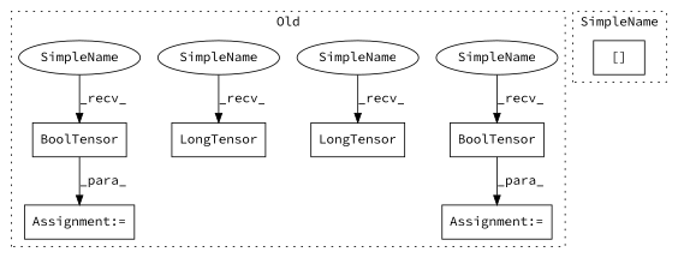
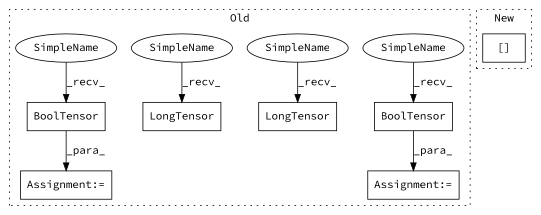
  digraph {
    fontname="Source Code Pro"
    node [a=32 l="11,1" shape=box fontname="Source Code Pro"]
    edge [fontname="Source Code Pro"]
    n1 [label=BoolTensor s="5205,5224"]
    n2 [label=BoolTensor s="5162,5183"]
    n3 [label=LongTensor s="5041,5080"]
    n4 [a=7 l=1 label="Assignment:=" s=5155]
    n5 [a=7 l=1 label="Assignment:=" s=5198]
    n6 [label=LongTensor s="5101,5138"]
    n7 [a=42 l=5 label=SimpleName s=5156 shape=ellipse]
    n8 [a=42 l=5 label=SimpleName s=5035 shape=ellipse]
    n9 [a=42 l=5 label=SimpleName s=5095 shape=ellipse]
    n10 [a=42 l=5 label=SimpleName s=5199 shape=ellipse]
    n11 [a=2 l="8,1" label="[]" s="7196,7212"]
    subgraph cluster_1 {
      label=Old
      style=dotted
      n1
      n2
      n3
      n4
      n5
      n6
      n7
      n8
      n9
      n10
    }
    subgraph cluster_2 {
-     label=SimpleName
+     label=New
      style=dotted
      n11
    }
    n1 -> n5 [label=_para_]
    n2 -> n4 [label=_para_]
    n7 -> n2 [label=_recv_]
    n8 -> n3 [label=_recv_]
    n9 -> n6 [label=_recv_]
    n10 -> n1 [label=_recv_]
  }
